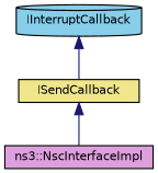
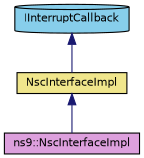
  digraph {
    node [color=black fontname=Helvetica fontsize=10 shape=box style=filled]
    edge [color=midnightblue dir=back fontname=Helvetica fontsize=10 labelfontname=Helvetica labelfontsize=10 style=solid]
-   n1 [fillcolor=plum fontcolor=black height=0.2 label="ns3::NscInterfaceImpl" width=0.4]
-   n2 [fillcolor=khaki height=0.2 label=ISendCallback width=0.4]
+   n1 [fillcolor=plum fontcolor=black height=0.2 label="ns9::NscInterfaceImpl" width=0.4]
+   n2 [fillcolor=khaki height=0.2 label=NscInterfaceImpl width=0.4]
    n3 [fillcolor=skyblue height=0.2 label=IInterruptCallback shape=cylinder width=0.4]
    n2 -> n1
    n3 -> n2
  }
